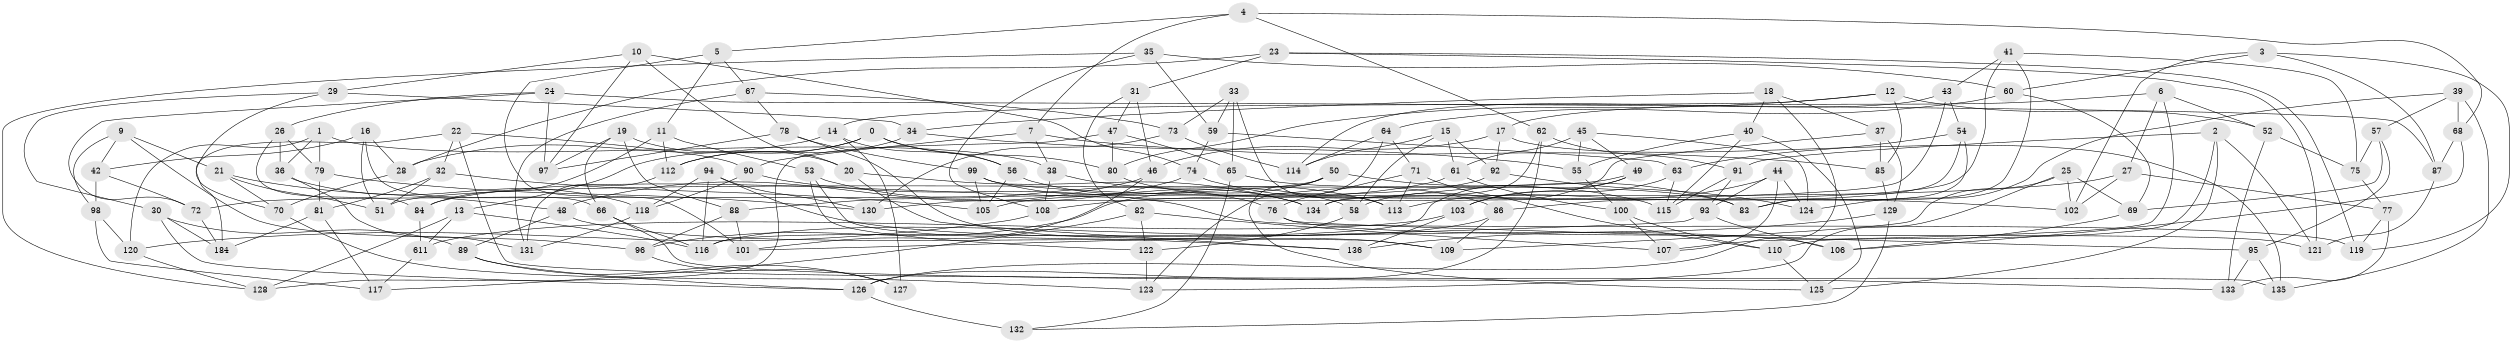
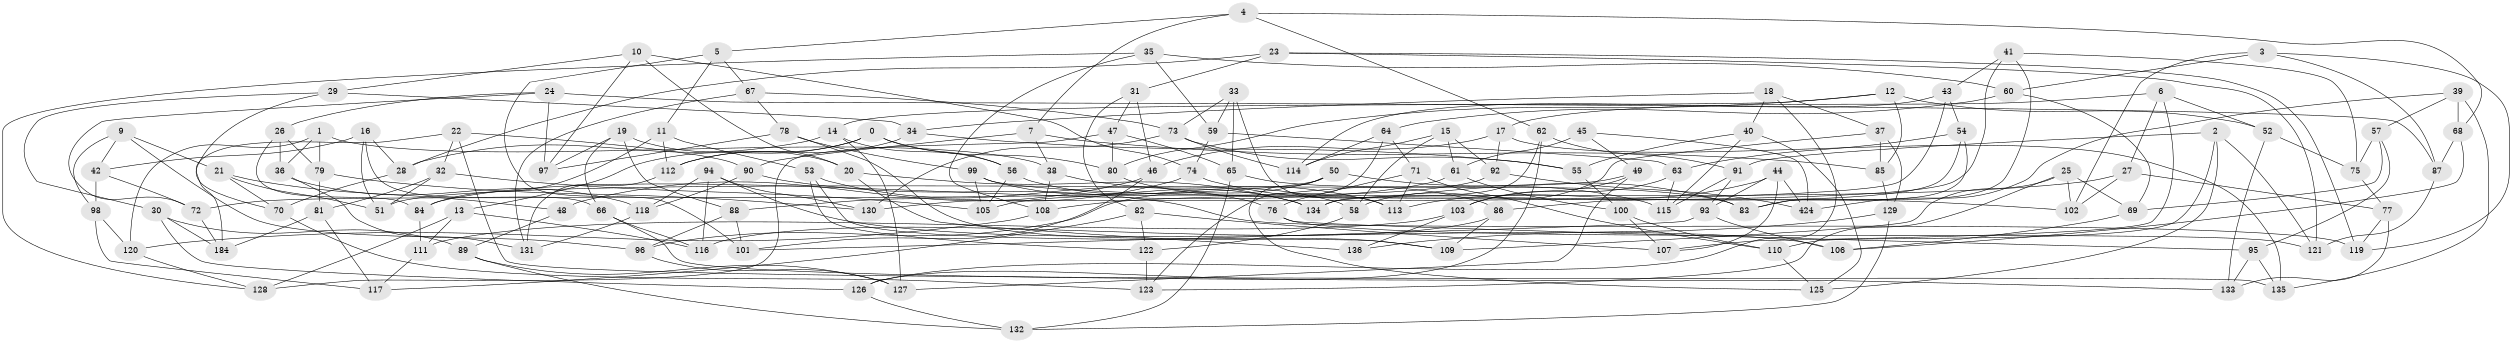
  graph {
    node [color=gray90 style=filled]
    1
    36
    38
    79
    120
    118
    131
    108
    113
    81
    130
    128
    2
    91
    110
    121
    125
    115
    93
    3
    60
    87
    102
    119
    69
    64
    4
    5
    7
    62
    68
    11
    67
    101
    85
    90
    126
    134
    106
    112
    53
    84
    73
    78
    6
    17
    27
    52
    107
    92
    46
    135
    77
    75
    133
    129
    n57 [label=0]
    13
    56
    80
-   111 [label=611]
+   111
    116
    58
    105
    86
    9
    21
    42
    96
    98
    51
    48
    70
    72
    127
    117
    10
    20
    29
    74
    97
    136
    34
    30
    88
    109
    76
    122
    12
    14
    28
    15
    61
    114
    100
-   124
+   124 [label=424]
    16
    66
    18
    37
    40
    55
    132
    19
    89
    123
    22
    32
    n109 [label=184]
    23
    31
    47
    82
    24
    26
    25
    65
    33
    59
    63
    83
    35
    39
    57
    95
    41
    43
    54
    44
    45
    49
    103
    50
    71
    99
    94
    1 -- 36
    1 -- 38
    1 -- 79
    1 -- 120
    36 -- 118
    36 -- 131
    38 -- 108
    38 -- 113
    79 -- 81
    79 -- 130
    120 -- 128
    118 -- 131
    108 -- 120
    81 -- 117
    81 -- n109
    2 -- 91
    2 -- 110
    2 -- 121
    2 -- 125
    91 -- 115
    91 -- 93
    110 -- 125
    93 -- 101
    93 -- 106
    3 -- 60
    3 -- 87
    3 -- 102
    3 -- 119
    60 -- 69
    60 -- 64
    87 -- 121
    69 -- 106
    64 -- 114
    64 -- 123
    64 -- 71
    4 -- 5
    4 -- 7
    4 -- 62
    4 -- 68
    5 -- 11
    5 -- 67
    5 -- 101
    7 -- 38
    7 -- 85
    7 -- 90
    62 -- 91
    62 -- 126
    62 -- 134
    68 -- 87
    68 -- 106
    11 -- 112
    11 -- 53
    11 -- 84
    67 -- 131
    67 -- 73
    67 -- 78
    85 -- 129
    90 -- 118
    90 -- 119
    126 -- 132
    112 -- 131
    53 -- 109
    53 -- 76
    53 -- 122
    84 -- 111
    73 -- 130
    73 -- 114
    78 -- 97
    78 -- 109
    78 -- 99
    6 -- 17
    6 -- 27
    6 -- 52
    6 -- 107
    17 -- 92
    17 -- 46
    17 -- 135
    27 -- 108
    27 -- 102
    27 -- 77
    52 -- 75
    52 -- 133
    92 -- 105
    92 -- 124
    46 -- 101
    46 -- 48
    77 -- 119
    77 -- 133
    75 -- 77
    129 -- 136
    129 -- 132
    n57 -- 112
    n57 -- 13
    n57 -- 56
    n57 -- 80
    13 -- 128
    13 -- 111
    13 -- 116
    56 -- 58
    56 -- 105
    80 -- 86
    111 -- 117
    58 -- 122
    86 -- 116
    86 -- 109
    9 -- 21
    9 -- 42
    9 -- 96
    9 -- 98
    21 -- 51
    21 -- 48
    21 -- 70
    42 -- 98
    42 -- 72
    96 -- 127
    98 -- 120
    98 -- 117
-   48 -- 136
    48 -- 89
    70 -- 123
    72 -- n109
    10 -- 20
    10 -- 29
    10 -- 74
    10 -- 97
    20 -- 134
    20 -- 136
    29 -- 70
    29 -- 34
    29 -- 30
    74 -- 115
    74 -- 88
    34 -- 112
    34 -- 55
    30 -- 126
    30 -- 89
    30 -- n109
    88 -- 101
    88 -- 96
    76 -- 121
    76 -- 95
    122 -- 123
    12 -- 85
    12 -- 52
    12 -- 80
    12 -- 14
    14 -- 56
    14 -- 127
    14 -- 28
    28 -- 70
    15 -- 92
    15 -- 58
    15 -- 61
    15 -- 114
    61 -- 84
    61 -- 100
    100 -- 110
    100 -- 107
    16 -- 42
    16 -- 51
    16 -- 28
    16 -- 66
    66 -- 133
    66 -- 116
    18 -- 126
    18 -- 34
    18 -- 37
    18 -- 40
    37 -- 85
    37 -- 129
    37 -- 58
    40 -- 125
    40 -- 115
    40 -- 55
    55 -- 100
    19 -- 20
    19 -- 97
    19 -- 88
    19 -- 66
    89 -- 127
-   89 -- 126
+   89 -- 132
    22 -- 90
    22 -- 135
    22 -- 32
    22 -- n109
    32 -- 81
    32 -- 105
    32 -- 51
    23 -- 121
    23 -- 119
    23 -- 28
    23 -- 31
    31 -- 46
    31 -- 47
    31 -- 82
    47 -- 128
    47 -- 80
    47 -- 65
    82 -- 107
    82 -- 117
    82 -- 122
    24 -- 87
    24 -- 72
    24 -- 97
    24 -- 26
    26 -- 36
    26 -- 79
    26 -- 84
    25 -- 102
    25 -- 69
    25 -- 109
    25 -- 123
    65 -- 132
    65 -- 83
    33 -- 113
    33 -- 73
    33 -- 65
    33 -- 59
    59 -- 74
    59 -- 63
    63 -- 115
    63 -- 103
    35 -- 108
    35 -- 128
    35 -- 60
    35 -- 59
    39 -- 68
    39 -- 135
    39 -- 124
    39 -- 57
    57 -- 69
    57 -- 75
    57 -- 95
    95 -- 135
    95 -- 133
    41 -- 75
    41 -- 86
    41 -- 83
    41 -- 43
    43 -- 130
    43 -- 114
    43 -- 54
    54 -- 134
    54 -- 63
    54 -- 83
    44 -- 113
    44 -- 93
    44 -- 107
    44 -- 124
    45 -- 61
    45 -- 124
-   45 -- 55
+   73 -- 55
    45 -- 49
    49 -- 51
-   49 -- 116
+   49 -- 127
    49 -- 103
    103 -- 111
    103 -- 136
    50 -- 125
    50 -- 96
    50 -- 72
    50 -- 83
    71 -- 113
    71 -- 110
    71 -- 76
    99 -- 102
    99 -- 134
    99 -- 105
    94 -- 118
    94 -- 130
    94 -- 106
    94 -- 116
  }
